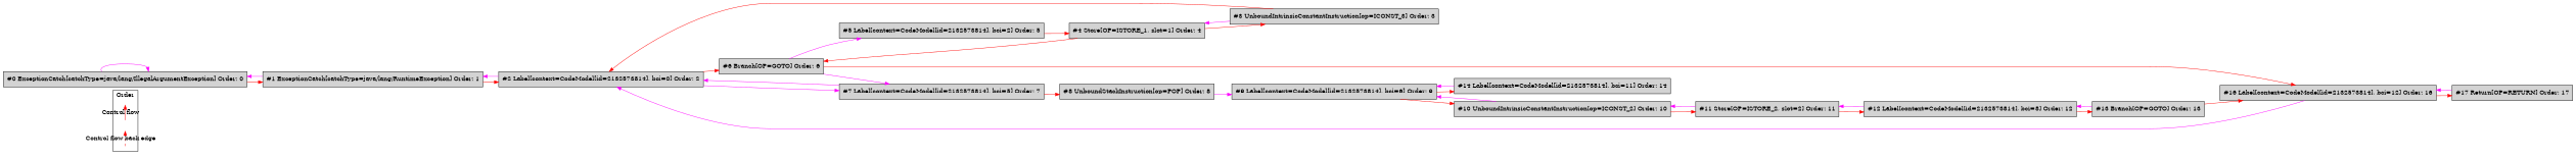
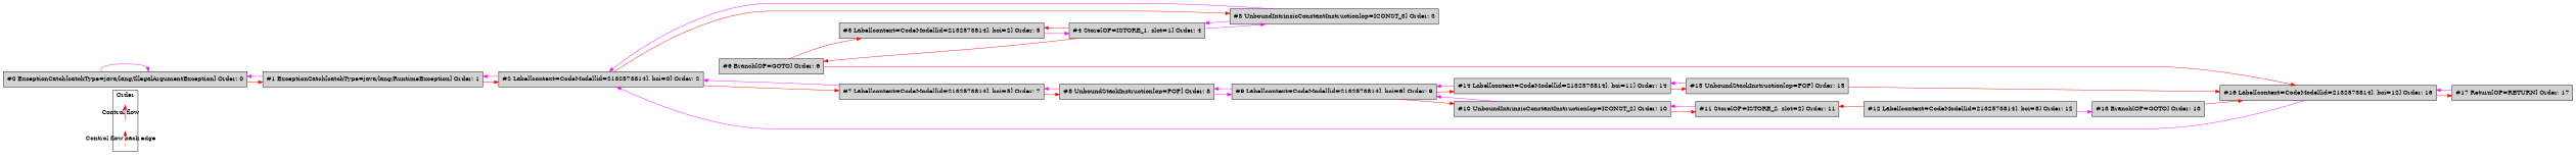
  digraph {
    ordering=in
    rankdir=LR
    node [shape=box style=filled fillcolor=lightgrey]
    edge [color=fuchsia]
    c0 [shape=point style=invis fillcolor=""]
    c1 [shape=point style=invis fillcolor=""]
    c2 [shape=point style=invis fillcolor=""]
    c3 [shape=point style=invis fillcolor=""]
    n5 [label="#0 ExceptionCatch[catchType=java/lang/IllegalArgumentException] Order: 0"]
    n6 [label="#1 ExceptionCatch[catchType=java/lang/RuntimeException] Order: 1"]
    n7 [label="#2 Label[context=CodeModel[id=2132573814], bci=0] Order: 2"]
    n8 [label="#3 UnboundIntrinsicConstantInstruction[op=ICONST_3] Order: 3"]
    n9 [label="#7 Label[context=CodeModel[id=2132573814], bci=5] Order: 7"]
    n10 [label="#4 Store[OP=ISTORE_1, slot=1] Order: 4"]
    n11 [label="#8 UnboundStackInstruction[op=POP] Order: 8"]
    n12 [label="#5 Label[context=CodeModel[id=2132573814], bci=2] Order: 5"]
    n13 [label="#6 Branch[OP=GOTO] Order: 6"]
    n14 [label="#16 Label[context=CodeModel[id=2132573814], bci=12] Order: 16"]
    n15 [label="#17 Return[OP=RETURN] Order: 17"]
    n16 [label="#9 Label[context=CodeModel[id=2132573814], bci=6] Order: 9"]
    n17 [label="#10 UnboundIntrinsicConstantInstruction[op=ICONST_2] Order: 10"]
    n18 [label="#14 Label[context=CodeModel[id=2132573814], bci=11] Order: 14"]
    n19 [label="#11 Store[OP=ISTORE_2, slot=2] Order: 11"]
+   n20 [label="#15 UnboundStackInstruction[op=POP] Order: 15"]
    n21 [label="#12 Label[context=CodeModel[id=2132573814], bci=8] Order: 12"]
    n22 [label="#13 Branch[OP=GOTO] Order: 13"]
    subgraph cluster_1 {
      label=Order
      subgraph sub_2 {
        label=Legend
        rank=same
        c0
        c1
        c2
        c3
      }
    }
    c0 -> c1 [color=red label="Control flow" style=solid]
    c2 -> c3 [color=red label="Control flow back edge" style=dashed]
    n5 -> n5
    n5 -> n6 [color=red]
    n6 -> n5
    n6 -> n7 [color=red]
    n7 -> n6
-   n7 -> n13 [color=red]
-   n7 -> n9
-   n8 -> n7 [color=red]
+   n7 -> n8 [color=red]
+   n7 -> n9 [color=red]
+   n8 -> n7
    n8 -> n10
    n9 -> n7
    n9 -> n11 [color=red]
-   n10 -> n8 [color=red]
+   n10 -> n8
+   n10 -> n12 [color=red]
    n10 -> n13 [color=red]
-   n13 -> n9
+   n11 -> n9
    n11 -> n16
-   n12 -> n10 [color=red]
-   n13 -> n12
+   n12 -> n10
+   n13 -> n12 [color=red]
    n13 -> n14 [color=red]
    n14 -> n7
    n14 -> n15 [color=red]
    n15 -> n14
+   n16 -> n11
    n16 -> n17 [color=red]
    n16 -> n18 [color=red]
    n17 -> n16
    n17 -> n19 [color=red]
    n18 -> n16
+   n18 -> n20 [color=red]
    n19 -> n17
-   n19 -> n21 [color=red]
-   n21 -> n19
-   n21 -> n22 [color=red]
+   n20 -> n14 [color=red]
+   n20 -> n18
+   n21 -> n19 [color=red]
+   n21 -> n22
    n22 -> n14 [color=red]
-   n22 -> n21
  }
